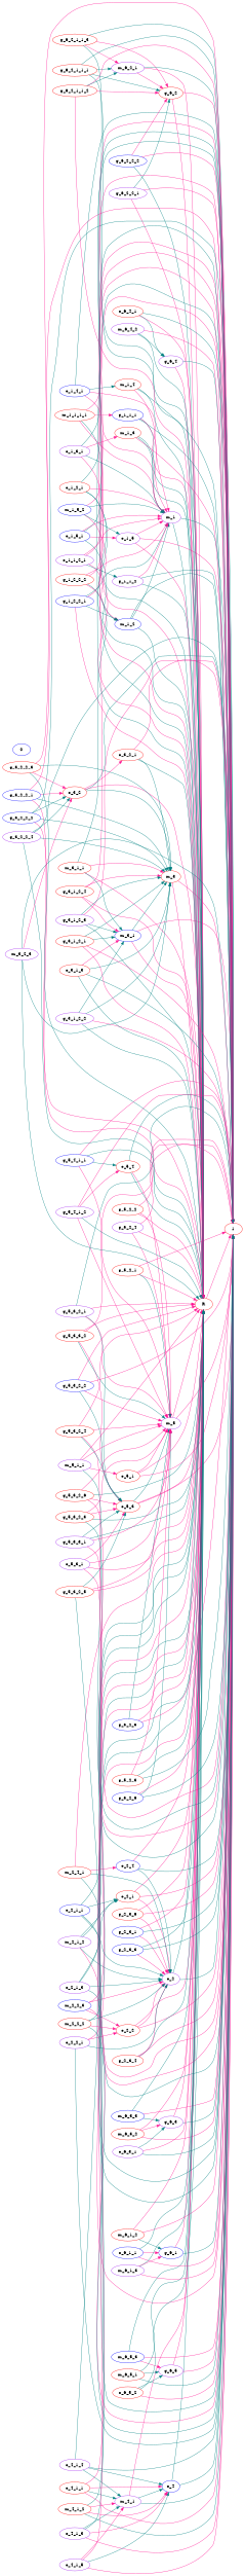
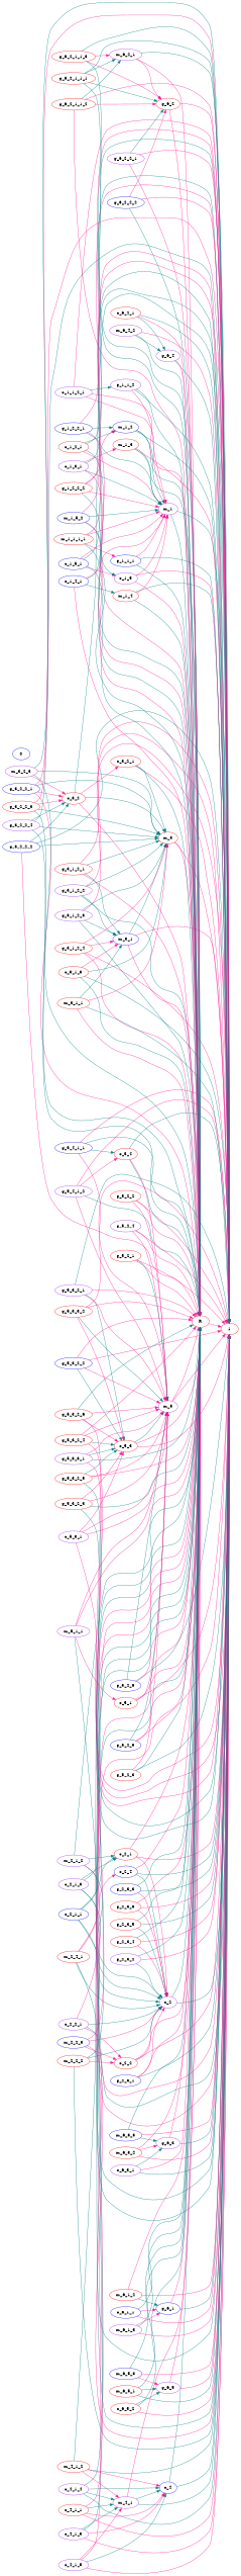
  digraph {
    rankdir=LR
    node [color=red]
    edge [color=deeppink]
    g_6_2
    1
    R
    g_6_2_1_1_3
    m_6_2_1 [color=purple]
    o_6_4_1
    g_6_4 [color=purple]
    g_1_1_1 [color=blue]
    m_1 [color=purple]
    g_3_1_2_2 [color=purple]
    m_3
    m_3_1 [color=blue]
    g_5_3_2_1 [color=purple]
    o_5_3
    m_5 [color=purple]
    o_2_1
    o_2 [color=purple]
    g_5_2_2
    o_2_2
    o_1_2_1
    m_1_2 [color=blue]
    g_1_2_2_2
    g_1_2_2_1 [color=blue]
    m_2_1_2 [color=purple]
    o_2_1_3 [color=purple]
    g_3_2_2_1 [color=blue]
    o_3_2
    o_3_2_1
    o_4_1_3 [color=purple]
    o_4 [color=blue]
    m_4_1 [color=purple]
    g_1_1_2 [color=purple]
    g_6_2_2_1 [color=purple]
    g_6_2_1_1_1
    o_1_1_2_1 [color=purple]
    o_1_4_1 [color=blue]
    m_1_4
    g_5_2_4 [color=purple]
    g_5_4_1_1 [color=blue]
    o_5_4
    g_3_2_2_2 [color=blue]
    g_5_2_1
    0 [color=blue]
    g_5_3_3_2
    o_1_5 [color=purple]
    g_2_3_6
    g_5_3_2_6
    g_5_3_2_2 [color=blue]
    g_3_1_2_4
    m_6_3_3 [color=blue]
    g_6_3 [color=purple]
    m_6_3_2
    g_6_2_1_1_2
    g_5_3_2_4
    m_6_4_2 [color=purple]
    o_3_1_3
    m_6_1_2
    g_6_1 [color=blue]
    g_2_3_1 [color=blue]
    o_4_1_1
    g_5_2_6 [color=blue]
    g_3_2_2_4 [color=purple]
    g_3_1_2_3 [color=purple]
    m_1_3
    o_1_5_1 [color=blue]
    m_1_1_1_1
    g_6_2_2_2 [color=blue]
    g_2_3_4
    o_2_4 [color=blue]
    m_6_5_3 [color=blue]
    g_6_5 [color=purple]
    m_2_4_1
    m_6_5_1
    g_5_3_2_3
    g_5_2_5 [color=blue]
    m_2_2_3 [color=blue]
    g_5_4_1_2 [color=purple]
    o_2_2_1 [color=purple]
    m_3_1_1
    m_1_5_2 [color=blue]
    m_5_1_1 [color=purple]
    o_5_1
    o_6_3_1 [color=purple]
    g_3_1_2_1
+   g_2_3_5
    o_6_5_2
    g_5_3_3_1 [color=purple]
    o_2_1_1 [color=blue]
    g_5_2_3
    o_5_3_1 [color=purple]
    m_3_2_3 [color=purple]
    m_4_1_2
    g_5_3_2_5
    o_6_1_1 [color=blue]
    m_6_1_3 [color=purple]
    g_3_2_2_3
    o_4_1_4 [color=purple]
    o_4_1_5 [color=purple]
    m_2_2_2
    g_2_3_3 [color=blue]
+   g_2_3_2 [color=purple]
    o_1_3_1 [color=purple]
    g_6_2 -> 1
    g_6_2 -> R
    R -> 1
    g_6_2_1_1_3 -> g_6_2
    g_6_2_1_1_3 -> 1 [color=teal]
    g_6_2_1_1_3 -> R [color=teal]
    g_6_2_1_1_3 -> m_6_2_1
    m_6_2_1 -> g_6_2
    m_6_2_1 -> 1 [color=teal]
    m_6_2_1 -> R
    o_6_4_1 -> 1 [color=teal]
    o_6_4_1 -> R
    o_6_4_1 -> g_6_4 [color=teal]
    g_6_4 -> 1 [color=teal]
    g_6_4 -> R
    g_1_1_1 -> 1 [color=teal]
    g_1_1_1 -> R [color=teal]
    g_1_1_1 -> m_1
    m_1 -> 1 [color=teal]
    m_1 -> R [color=teal]
    g_3_1_2_2 -> 1
    g_3_1_2_2 -> R [color=teal]
    g_3_1_2_2 -> m_3 [color=teal]
    g_3_1_2_2 -> m_3_1 [color=teal]
    m_3 -> 1
    m_3 -> R
    m_3_1 -> 1
    m_3_1 -> R
    m_3_1 -> m_3 [color=teal]
    g_5_3_2_1 -> 1 [color=teal]
    g_5_3_2_1 -> R
    g_5_3_2_1 -> o_5_3 [color=teal]
    g_5_3_2_1 -> m_5
    o_5_3 -> 1
    o_5_3 -> R
    o_5_3 -> m_5 [color=teal]
    m_5 -> 1
    m_5 -> R
    o_2_1 -> 1
    o_2_1 -> R
    o_2_1 -> o_2
    o_2 -> 1 [color=teal]
    o_2 -> R [color=teal]
    g_5_2_2 -> 1
    g_5_2_2 -> R
    g_5_2_2 -> m_5
    o_2_2 -> 1
    o_2_2 -> R
    o_2_2 -> o_2
    o_1_2_1 -> 1 [color=teal]
    o_1_2_1 -> R [color=teal]
    o_1_2_1 -> m_1
    o_1_2_1 -> m_1_2 [color=teal]
    m_1_2 -> 1 [color=teal]
    m_1_2 -> R [color=teal]
    m_1_2 -> m_1 [color=teal]
    g_1_2_2_2 -> 1
    g_1_2_2_2 -> R [color=teal]
    g_1_2_2_2 -> m_1
    g_1_2_2_2 -> m_1_2
    g_1_2_2_1 -> 1
    g_1_2_2_1 -> R
    g_1_2_2_1 -> m_1 [color=teal]
    g_1_2_2_1 -> m_1_2 [color=teal]
    m_2_1_2 -> 1
    m_2_1_2 -> R [color=teal]
    m_2_1_2 -> o_2_1 [color=teal]
    m_2_1_2 -> o_2 [color=teal]
    o_2_1_3 -> 1 [color=teal]
    o_2_1_3 -> R [color=teal]
    o_2_1_3 -> o_2_1 [color=teal]
    o_2_1_3 -> o_2 [color=teal]
    g_3_2_2_1 -> 1
    g_3_2_2_1 -> R
    g_3_2_2_1 -> m_3 [color=teal]
    g_3_2_2_1 -> o_3_2
    o_3_2 -> 1 [color=teal]
    o_3_2 -> R
    o_3_2 -> m_3 [color=teal]
    o_3_2 -> o_3_2_1
    o_3_2_1 -> 1
    o_3_2_1 -> R [color=teal]
    o_3_2_1 -> m_3 [color=teal]
    o_4_1_3 -> 1
    o_4_1_3 -> R [color=teal]
    o_4_1_3 -> o_4
    o_4_1_3 -> m_4_1 [color=teal]
    o_4 -> 1 [color=teal]
    o_4 -> R [color=teal]
    m_4_1 -> 1 [color=teal]
    m_4_1 -> R
    m_4_1 -> o_4 [color=teal]
    g_1_1_2 -> 1 [color=teal]
    g_1_1_2 -> R [color=teal]
    g_1_1_2 -> m_1
    g_6_2_2_1 -> g_6_2 [color=teal]
    g_6_2_2_1 -> 1
    g_6_2_2_1 -> R
    g_6_2_1_1_1 -> g_6_2 [color=teal]
    g_6_2_1_1_1 -> 1 [color=teal]
    g_6_2_1_1_1 -> R [color=teal]
    g_6_2_1_1_1 -> m_6_2_1 [color=teal]
    o_1_1_2_1 -> 1
    o_1_1_2_1 -> R
    o_1_1_2_1 -> m_1
    o_1_1_2_1 -> g_1_1_2 [color=teal]
    o_1_4_1 -> 1 [color=teal]
    o_1_4_1 -> R
    o_1_4_1 -> m_1
    o_1_4_1 -> m_1_4 [color=teal]
    m_1_4 -> 1 [color=teal]
    m_1_4 -> R [color=teal]
    m_1_4 -> m_1
    g_5_2_4 -> 1
    g_5_2_4 -> R
    g_5_2_4 -> m_5
    g_5_4_1_1 -> 1
    g_5_4_1_1 -> R [color=teal]
    g_5_4_1_1 -> m_5
    g_5_4_1_1 -> o_5_4 [color=teal]
    o_5_4 -> 1 [color=teal]
    o_5_4 -> R [color=teal]
    o_5_4 -> m_5
    g_3_2_2_2 -> 1 [color=teal]
    g_3_2_2_2 -> R
    g_3_2_2_2 -> m_3 [color=teal]
    g_3_2_2_2 -> o_3_2 [color=teal]
    g_5_2_1 -> 1
    g_5_2_1 -> R
    g_5_2_1 -> m_5 [color=teal]
    g_5_3_3_2 -> 1
    g_5_3_3_2 -> R
    g_5_3_3_2 -> o_5_3
    g_5_3_3_2 -> m_5 [color=teal]
    o_1_5 -> 1
    o_1_5 -> R
    o_1_5 -> m_1
    g_2_3_6 -> 1
    g_2_3_6 -> R
    g_2_3_6 -> o_2
    g_5_3_2_6 -> 1
    g_5_3_2_6 -> R [color=teal]
    g_5_3_2_6 -> o_5_3
    g_5_3_2_6 -> m_5
    g_5_3_2_2 -> 1
    g_5_3_2_2 -> R
    g_5_3_2_2 -> o_5_3 [color=teal]
    g_5_3_2_2 -> m_5
    g_3_1_2_4 -> 1
    g_3_1_2_4 -> R
    g_3_1_2_4 -> m_3
    g_3_1_2_4 -> m_3_1
    m_6_3_3 -> 1
    m_6_3_3 -> R [color=teal]
    m_6_3_3 -> g_6_3 [color=teal]
    g_6_3 -> 1 [color=teal]
    g_6_3 -> R
    m_6_3_2 -> 1
    m_6_3_2 -> R
    m_6_3_2 -> g_6_3
    g_6_2_1_1_2 -> g_6_2
    g_6_2_1_1_2 -> 1
    g_6_2_1_1_2 -> R
    g_6_2_1_1_2 -> m_6_2_1 [color=teal]
    g_5_3_2_4 -> 1
    g_5_3_2_4 -> R
    g_5_3_2_4 -> o_5_3 [color=teal]
    g_5_3_2_4 -> m_5
    m_6_4_2 -> 1
    m_6_4_2 -> R [color=teal]
    m_6_4_2 -> g_6_4 [color=teal]
    o_3_1_3 -> 1 [color=teal]
    o_3_1_3 -> R [color=teal]
    o_3_1_3 -> m_3 [color=teal]
    o_3_1_3 -> m_3_1
    m_6_1_2 -> 1
    m_6_1_2 -> R
    m_6_1_2 -> g_6_1 [color=teal]
    g_6_1 -> 1 [color=teal]
    g_6_1 -> R
    g_2_3_1 -> 1 [color=teal]
    g_2_3_1 -> R
    g_2_3_1 -> o_2
    o_4_1_1 -> 1
    o_4_1_1 -> R
    o_4_1_1 -> o_4
    o_4_1_1 -> m_4_1 [color=teal]
    g_5_2_6 -> 1 [color=teal]
    g_5_2_6 -> R
    g_5_2_6 -> m_5 [color=teal]
    g_3_2_2_4 -> 1 [color=teal]
    g_3_2_2_4 -> R [color=teal]
    g_3_2_2_4 -> m_3 [color=teal]
    g_3_2_2_4 -> o_3_2 [color=teal]
    g_3_1_2_3 -> 1
    g_3_1_2_3 -> R [color=teal]
    g_3_1_2_3 -> m_3 [color=teal]
    g_3_1_2_3 -> m_3_1 [color=teal]
    m_1_3 -> 1
    m_1_3 -> R [color=teal]
    m_1_3 -> m_1 [color=teal]
    o_1_5_1 -> 1 [color=teal]
    o_1_5_1 -> R [color=teal]
    o_1_5_1 -> m_1
    o_1_5_1 -> o_1_5
    m_1_1_1_1 -> 1
    m_1_1_1_1 -> R [color=teal]
    m_1_1_1_1 -> g_1_1_1
    m_1_1_1_1 -> m_1
    g_6_2_2_2 -> g_6_2
    g_6_2_2_2 -> 1
    g_6_2_2_2 -> R [color=teal]
    g_2_3_4 -> 1
    g_2_3_4 -> R [color=teal]
    g_2_3_4 -> o_2
    o_2_4 -> 1 [color=teal]
    o_2_4 -> R
    o_2_4 -> o_2 [color=teal]
    m_6_5_3 -> 1
    m_6_5_3 -> R [color=teal]
    m_6_5_3 -> g_6_5
    g_6_5 -> 1
    g_6_5 -> R
    m_2_4_1 -> 1 [color=teal]
    m_2_4_1 -> R
    m_2_4_1 -> o_2 [color=teal]
    m_2_4_1 -> o_2_4
    m_6_5_1 -> 1 [color=teal]
    m_6_5_1 -> R [color=teal]
    m_6_5_1 -> g_6_5 [color=teal]
    g_5_3_2_3 -> 1 [color=teal]
    g_5_3_2_3 -> R [color=teal]
    g_5_3_2_3 -> o_5_3
    g_5_3_2_3 -> m_5
    g_5_2_5 -> 1
    g_5_2_5 -> R
    g_5_2_5 -> m_5 [color=teal]
    m_2_2_3 -> 1
    m_2_2_3 -> R
    m_2_2_3 -> o_2
    m_2_2_3 -> o_2_2
    g_5_4_1_2 -> 1
    g_5_4_1_2 -> R [color=teal]
    g_5_4_1_2 -> m_5
    g_5_4_1_2 -> o_5_4
    o_2_2_1 -> 1 [color=teal]
    o_2_2_1 -> R
    o_2_2_1 -> o_2 [color=teal]
    o_2_2_1 -> o_2_2
    m_3_1_1 -> 1 [color=teal]
    m_3_1_1 -> R
    m_3_1_1 -> m_3
    m_3_1_1 -> m_3_1 [color=teal]
    m_1_5_2 -> 1
    m_1_5_2 -> R
    m_1_5_2 -> m_1 [color=teal]
    m_1_5_2 -> o_1_5 [color=teal]
    m_5_1_1 -> 1 [color=teal]
    m_5_1_1 -> R
    m_5_1_1 -> m_5
    m_5_1_1 -> o_5_1
    o_5_1 -> 1
    o_5_1 -> R
    o_5_1 -> m_5
    o_6_3_1 -> 1 [color=teal]
    o_6_3_1 -> R
    o_6_3_1 -> g_6_3 [color=teal]
    g_3_1_2_1 -> 1
    g_3_1_2_1 -> R
    g_3_1_2_1 -> m_3 [color=teal]
    g_3_1_2_1 -> m_3_1 [color=teal]
+   g_2_3_5 -> 1 [color=teal]
+   g_2_3_5 -> R [color=teal]
+   g_2_3_5 -> o_2 [color=teal]
    o_6_5_2 -> 1
    o_6_5_2 -> R [color=teal]
    o_6_5_2 -> g_6_5 [color=teal]
    g_5_3_3_1 -> 1
    g_5_3_3_1 -> R [color=teal]
    g_5_3_3_1 -> o_5_3 [color=teal]
    g_5_3_3_1 -> m_5
    o_2_1_1 -> 1 [color=teal]
    o_2_1_1 -> R [color=teal]
    o_2_1_1 -> o_2_1 [color=teal]
    o_2_1_1 -> o_2 [color=teal]
    g_5_2_3 -> 1 [color=teal]
    g_5_2_3 -> R [color=teal]
    g_5_2_3 -> m_5
    o_5_3_1 -> 1
    o_5_3_1 -> R
    o_5_3_1 -> o_5_3
    o_5_3_1 -> m_5
    m_3_2_3 -> 1 [color=teal]
    m_3_2_3 -> R [color=teal]
    m_3_2_3 -> m_3 [color=teal]
    m_3_2_3 -> o_3_2
    m_4_1_2 -> 1 [color=teal]
    m_4_1_2 -> R [color=teal]
    m_4_1_2 -> o_4
    m_4_1_2 -> m_4_1
    g_5_3_2_5 -> 1 [color=teal]
    g_5_3_2_5 -> R
    g_5_3_2_5 -> o_5_3 [color=teal]
    g_5_3_2_5 -> m_5
    o_6_1_1 -> 1
    o_6_1_1 -> R [color=teal]
    o_6_1_1 -> g_6_1
    m_6_1_3 -> 1
    m_6_1_3 -> R [color=teal]
    m_6_1_3 -> g_6_1
    g_3_2_2_3 -> 1
    g_3_2_2_3 -> R [color=teal]
    g_3_2_2_3 -> m_3 [color=teal]
    g_3_2_2_3 -> o_3_2
    o_4_1_4 -> 1 [color=teal]
    o_4_1_4 -> R [color=teal]
    o_4_1_4 -> o_4 [color=teal]
    o_4_1_4 -> m_4_1 [color=teal]
    o_4_1_5 -> 1
    o_4_1_5 -> R
    o_4_1_5 -> o_4 [color=teal]
    o_4_1_5 -> m_4_1
    m_2_2_2 -> 1 [color=teal]
    m_2_2_2 -> R [color=teal]
    m_2_2_2 -> o_2 [color=teal]
    m_2_2_2 -> o_2_2
    g_2_3_3 -> 1 [color=teal]
    g_2_3_3 -> R [color=teal]
    g_2_3_3 -> o_2
+   g_2_3_2 -> 1
+   g_2_3_2 -> R [color=teal]
+   g_2_3_2 -> o_2 [color=teal]
    o_1_3_1 -> 1 [color=teal]
    o_1_3_1 -> R
    o_1_3_1 -> m_1 [color=teal]
    o_1_3_1 -> m_1_3
  }
